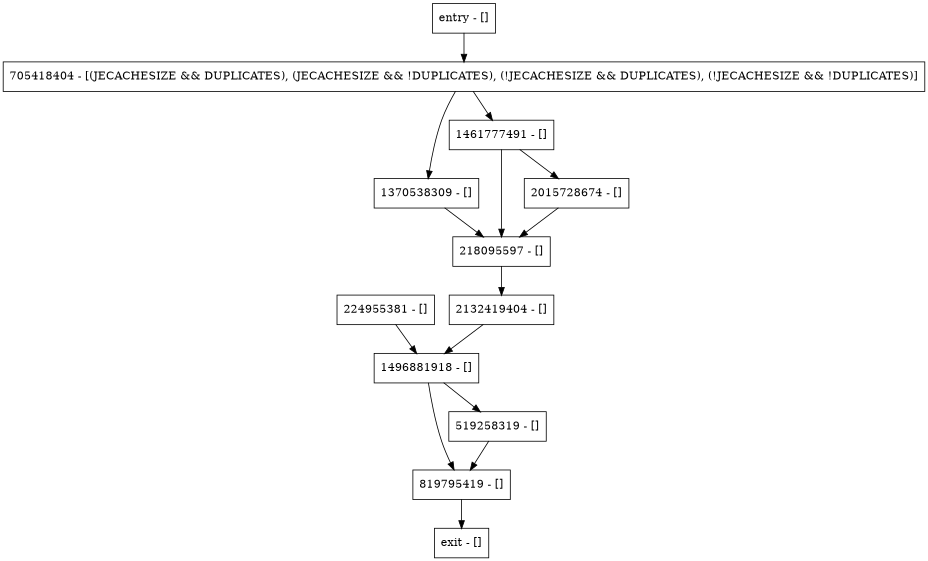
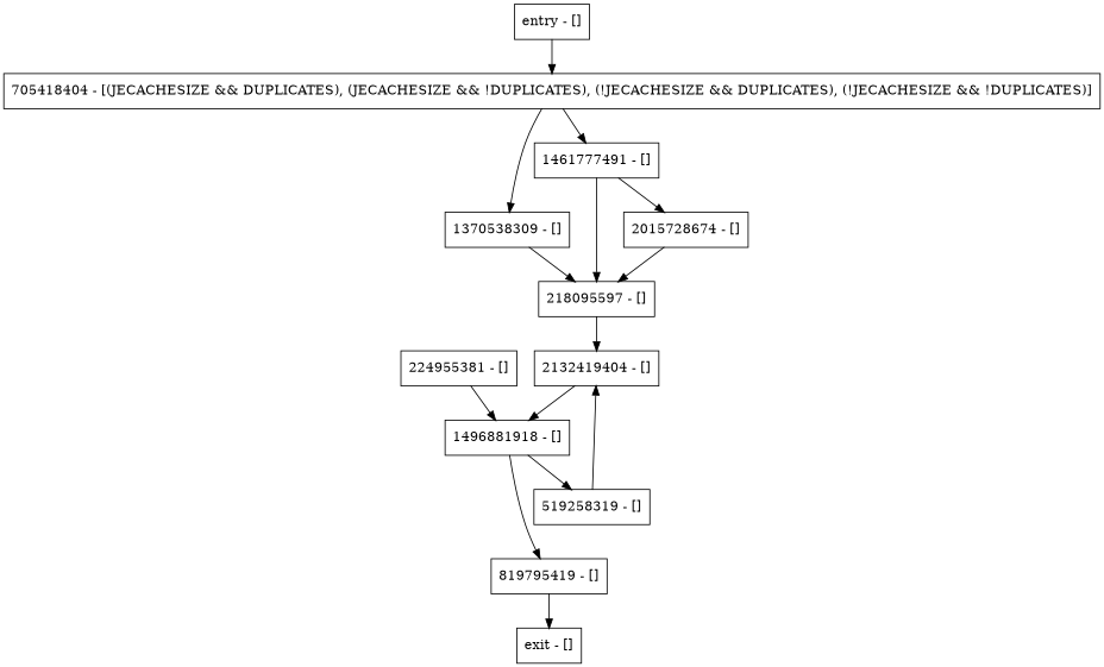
  digraph {
    node [shape=record]
    n1 [label="2132419404 - []"]
    n2 [label="1496881918 - []"]
    n3 [label="819795419 - []"]
    n4 [label="exit - []"]
    n5 [label="224955381 - []"]
    n6 [label="519258319 - []"]
    n7 [label="705418404 - [(JECACHESIZE && DUPLICATES), (JECACHESIZE && !DUPLICATES), (!JECACHESIZE && DUPLICATES), (!JECACHESIZE && !DUPLICATES)]"]
    n8 [label="1370538309 - []"]
    n9 [label="1461777491 - []"]
    n10 [label="218095597 - []"]
    n11 [label="2015728674 - []"]
    n12 [label="entry - []"]
    n1 -> n2
    n2 -> n3
    n2 -> n6
    n3 -> n4
    n5 -> n2
-   n6 -> n3
+   n6 -> n1
    n7 -> n8
    n7 -> n9
    n8 -> n10
    n9 -> n10
    n9 -> n11
    n10 -> n1
    n11 -> n10
    n12 -> n7
  }
